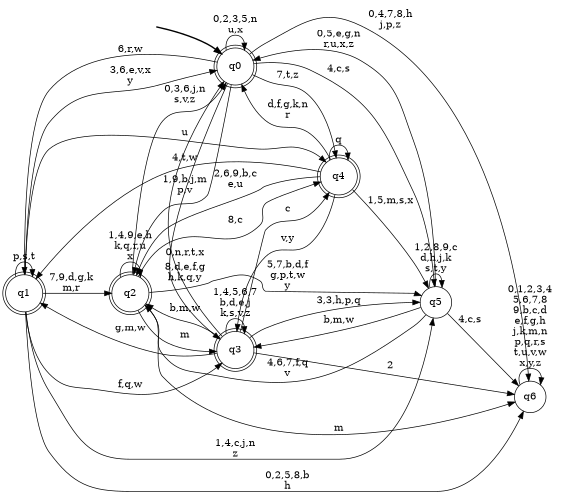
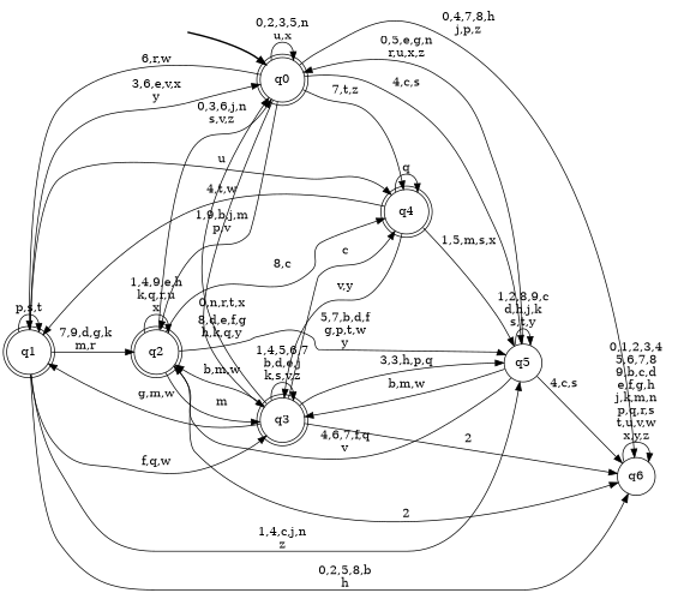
  digraph {
    rankdir=LR
    node [shape=doublecircle style="rounded,filled" color=black fillcolor=white]
    __start0 [height=0 shape=none style=invis width=0 color="" fillcolor=""]
    n2 [label=q0]
    n3 [label=q1]
    n4 [label=q2]
    n5 [label=q3]
    n6 [label=q4]
    n7 [label=q5 shape=circle style=filled]
    n8 [label=q6 shape=circle style=filled]
    subgraph cluster_1 {
      nodesep=0.15
      ranksep=0.15
      style=invis
      __start0
      n2
    }
    __start0 -> n2 [penwidth=2]
    n2 -> n2 [label="0,2,3,5,n\nu,x"]
    n2 -> n3 [label="6,r,w"]
    n2 -> n4 [label="1,9,b,j,m\np,v"]
    n2 -> n5 [label="8,d,e,f,g\nh,k,q,y"]
    n2 -> n6 [label="7,t,z"]
    n2 -> n7 [label="4,c,s"]
    n2 -> n8 [label="0,4,7,8,h\nj,p,z"]
    n3 -> n2 [label="3,6,e,v,x\ny"]
    n3 -> n3 [label="p,s,t"]
    n3 -> n4 [label="7,9,d,g,k\nm,r"]
    n3 -> n5 [label="f,q,w"]
    n3 -> n6 [label=u]
    n3 -> n7 [label="1,4,c,j,n\nz"]
    n3 -> n8 [label="0,2,5,8,b\nh"]
    n4 -> n2 [label="0,3,6,j,n\ns,v,z"]
    n4 -> n4 [label="1,4,9,e,h\nk,q,r,u\nx"]
    n4 -> n5 [label=m]
    n4 -> n6 [label="8,c"]
    n4 -> n7 [label="5,7,b,d,f\ng,p,t,w\ny"]
-   n4 -> n8 [label=m]
+   n4 -> n8 [label=2]
    n5 -> n2 [label="0,n,r,t,x"]
    n5 -> n3 [label="g,m,w"]
    n5 -> n4 [label="b,m,w"]
    n5 -> n5 [label="1,4,5,6,7\nb,d,e,j\nk,s,v,z"]
    n5 -> n6 [label=c]
    n5 -> n7 [label="3,3,h,p,q"]
    n5 -> n8 [label=2]
-   n6 -> n2 [label="d,f,g,k,n\nr"]
    n6 -> n3 [label="4,t,w"]
-   n6 -> n4 [label="2,6,9,b,c\ne,u"]
    n6 -> n5 [label="v,y"]
    n6 -> n6 [label=q]
    n6 -> n7 [label="1,5,m,s,x"]
    n7 -> n2 [label="0,5,e,g,n\nr,u,x,z"]
    n7 -> n4 [label="4,6,7,f,q\nv"]
    n7 -> n5 [label="b,m,w"]
    n7 -> n7 [label="1,2,8,9,c\nd,h,j,k\ns,t,y"]
    n7 -> n8 [label="4,c,s"]
    n8 -> n8 [label="0,1,2,3,4\n5,6,7,8\n9,b,c,d\ne,f,g,h\nj,k,m,n\np,q,r,s\nt,u,v,w\nx,y,z"]
  }
